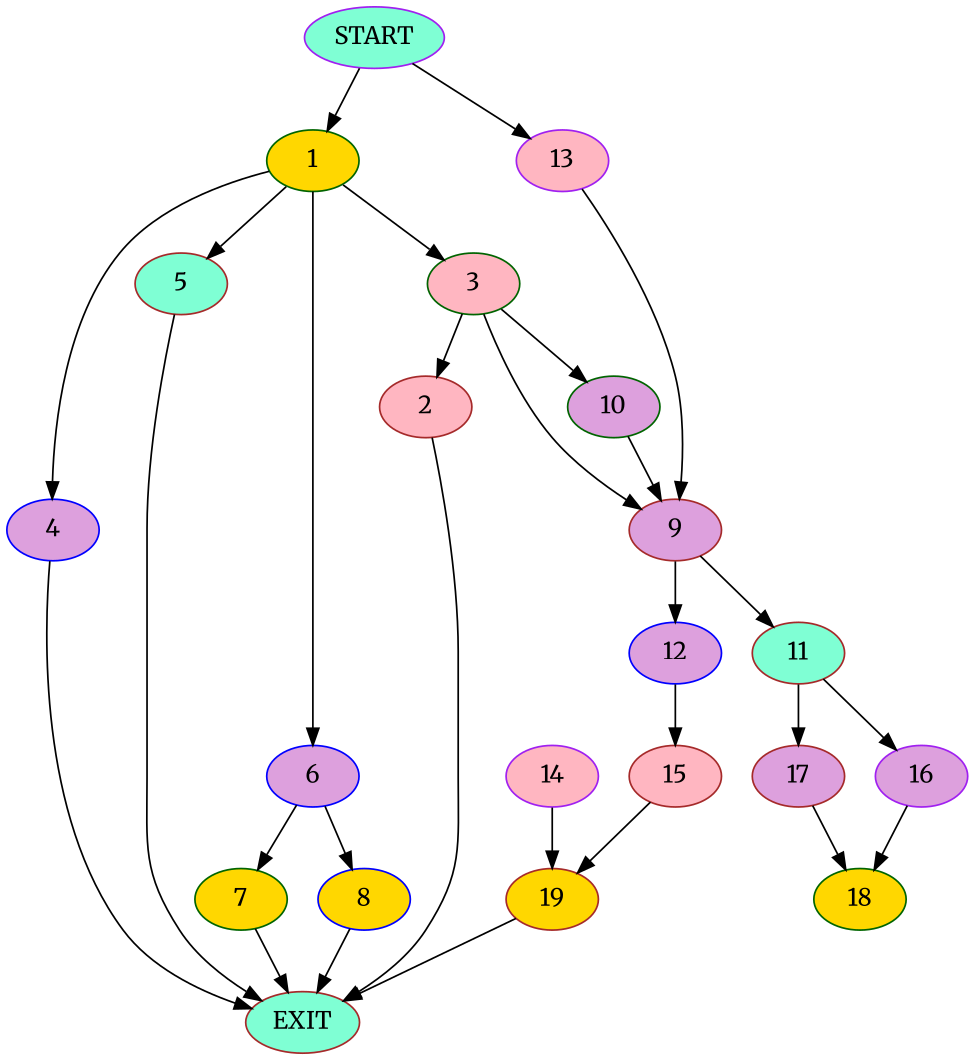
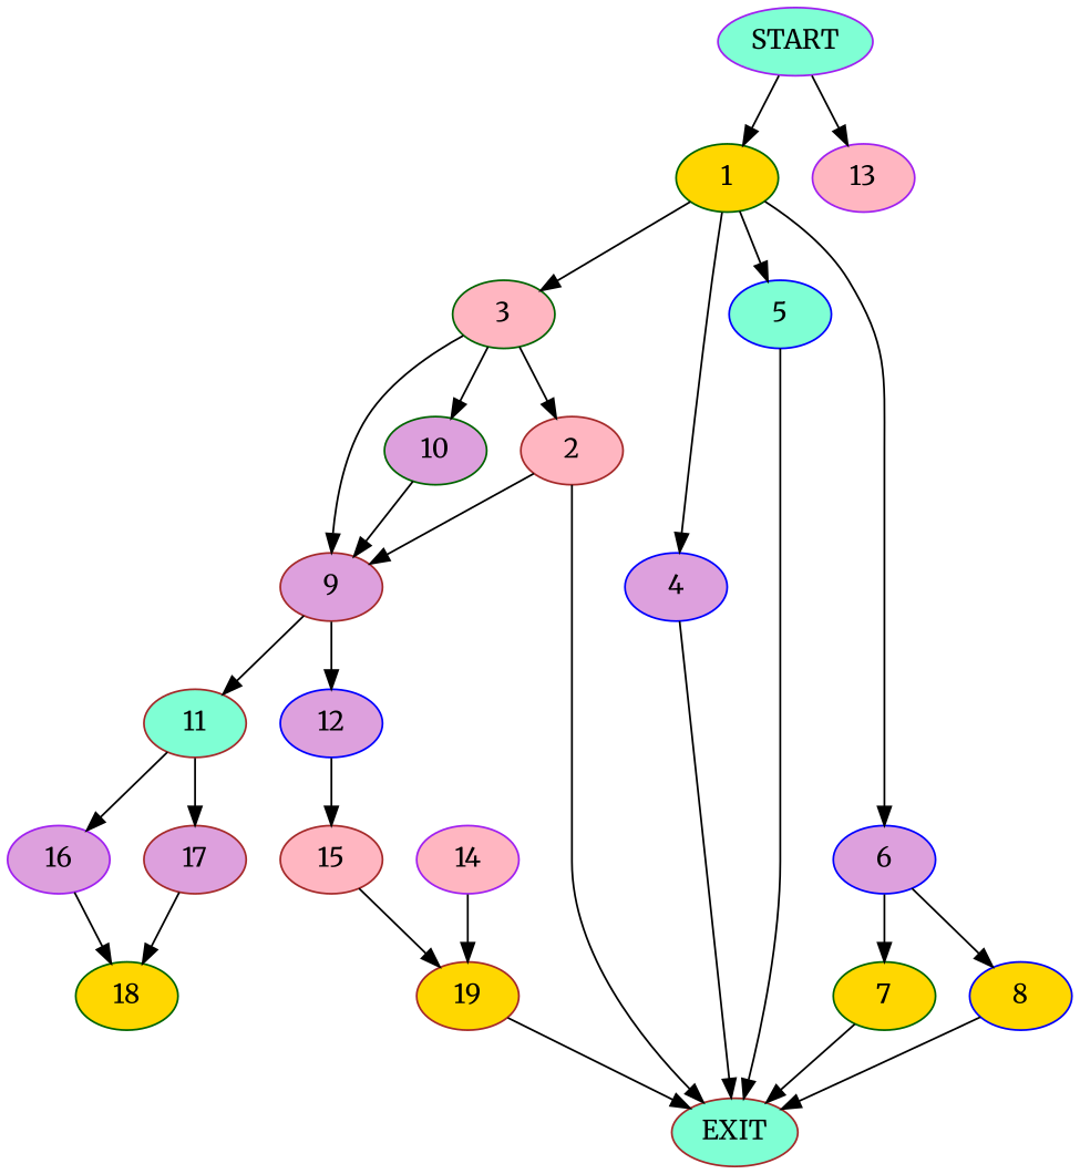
  digraph {
    fontname=Merriweather
    node [color=brown fillcolor=plum fontname=Merriweather style=filled]
    edge [fontname=Merriweather]
    n1 [color=purple fillcolor=aquamarine label=START]
    1 [color=darkgreen fillcolor=gold]
    13 [color=purple fillcolor=lightpink]
    3 [color=darkgreen fillcolor=lightpink]
    4 [color=blue]
-   5 [fillcolor=aquamarine]
+   5 [color=blue fillcolor=aquamarine]
    6 [color=blue]
    9
    n9 [fillcolor=aquamarine label=EXIT]
    2 [fillcolor=lightpink]
    10 [color=darkgreen]
    7 [color=darkgreen fillcolor=gold]
    8 [color=blue fillcolor=gold]
    11 [fillcolor=aquamarine]
    12 [color=blue]
    16 [color=purple]
    17
    15 [fillcolor=lightpink]
    18 [color=darkgreen fillcolor=gold]
    14 [color=purple fillcolor=lightpink]
    19 [fillcolor=gold]
    n1 -> 1
    n1 -> 13
    1 -> 3
    1 -> 4
    1 -> 5
    1 -> 6
-   13 -> 9
+   2 -> 9
    3 -> 9
    3 -> 2
    3 -> 10
    4 -> n9
    5 -> n9
    6 -> 7
    6 -> 8
    9 -> 11
    9 -> 12
    2 -> n9
    10 -> 9
    7 -> n9
    8 -> n9
    11 -> 16
    11 -> 17
    12 -> 15
    16 -> 18
    17 -> 18
    15 -> 19
    14 -> 19
    19 -> n9
  }
